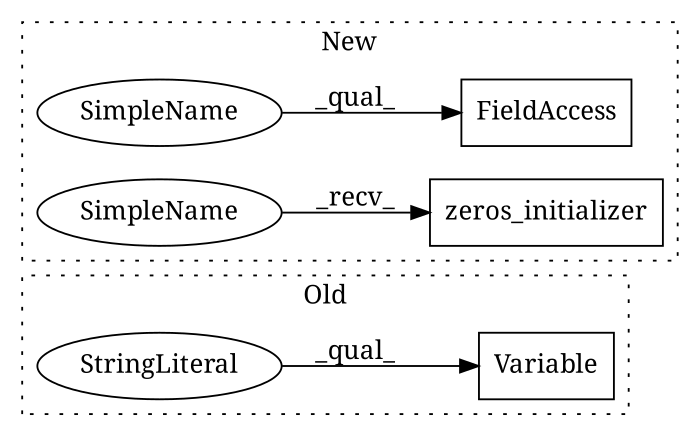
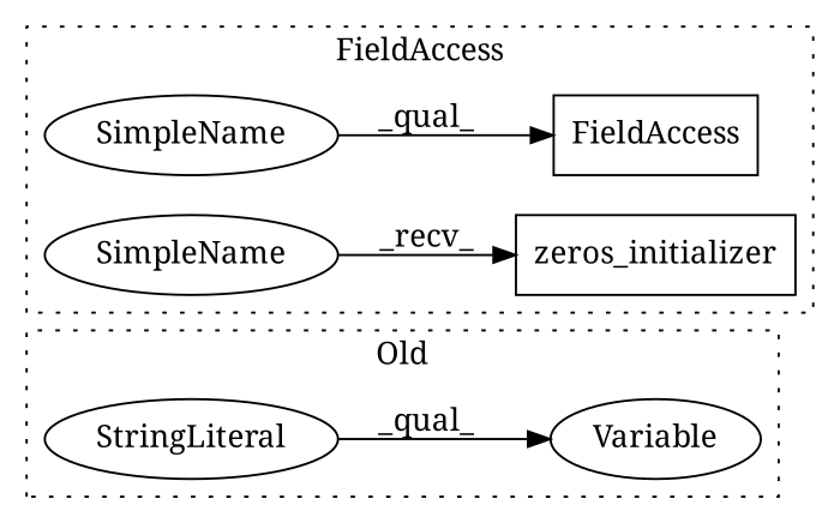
  digraph {
    fontname="Noto Serif"
    rankdir=LR
    node [a=32 fontname="Noto Serif" l=10 s=9677 shape=box]
    edge [fontname="Noto Serif"]
-   n1 [l="9,1" label=Variable s="9454,9564"]
+   n1 [l="9,1" label=Variable s="9454,9564" shape=ellipse]
    n2 [a=45 l=4 label=StringLiteral s=9560 shape=ellipse]
    n3 [l=19 label=zeros_initializer s=9743]
    n4 [a=22 l=15 label=FieldAccess]
    n5 [a=42 label=SimpleName shape=ellipse]
    n6 [a=42 label=SimpleName s=9732 shape=ellipse]
    subgraph cluster_1 {
      label=Old
      style=dotted
      n1
      n2
    }
    subgraph cluster_2 {
-     label=New
+     label=FieldAccess
      style=dotted
      n3
      n4
      n5
      n6
    }
    n2 -> n1 [label=_qual_]
    n5 -> n4 [label=_qual_]
    n6 -> n3 [label=_recv_]
  }
